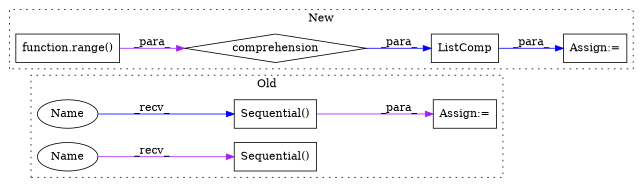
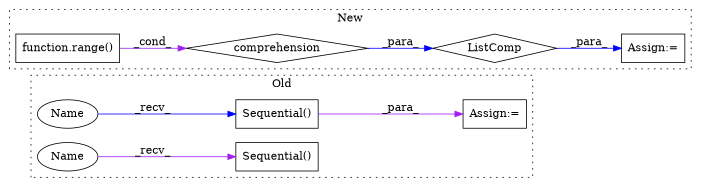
  digraph {
    rankdir=LR
    node [a=75 l=3 s=1430 shape=box]
    edge [color=purple]
    n1 [l=15 label="Sequential()"]
    n2 [a=68 label="Assign:=" s=1427]
    n3 [l=15 label="Sequential()" s=1787]
    n4 [a=87 l=2 label=Name shape=ellipse]
    n5 [a=87 l=2 label=Name s=1787 shape=ellipse]
-   n6 [a=106 l=50 label=ListComp s=1440]
+   n6 [a=106 l=50 label=ListComp s=1440 shape=diamond]
    n7 [a=45 label=comprehension s=1465 shape=diamond]
    n8 [l="6,1" label="function.range()" s="1474,1488"]
    n9 [a=68 label="Assign:=" s=1423]
    subgraph cluster_1 {
      label=Old
      style=dotted
      n1
      n2
      n3
      n4
      n5
    }
    subgraph cluster_2 {
      label=New
      style=dotted
      n6
      n7
      n8
      n9
    }
    n1 -> n2 [label=_para_]
    n4 -> n1 [color=blue label=_recv_]
    n5 -> n3 [label=_recv_]
    n6 -> n9 [color=blue label=_para_]
    n7 -> n6 [color=blue label=_para_]
-   n8 -> n7 [label=_para_]
+   n8 -> n7 [label=_cond_]
  }
